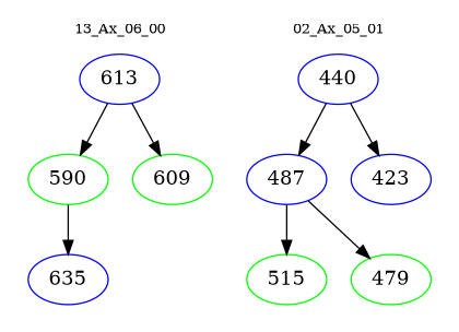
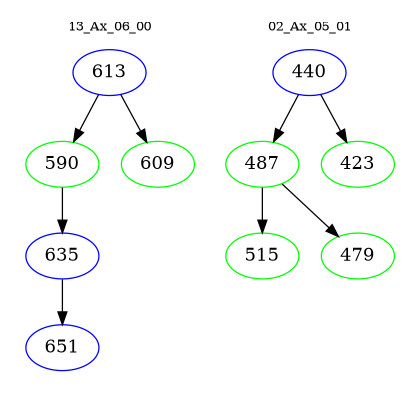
  digraph {
    node [color=blue]
    edge [color=black]
    n1 [label=613]
    n2 [color=green label=590]
    n3 [label=635]
    n4 [color=green label=609]
-   n6 [label=487]
+   n5 [label=651]
+   n6 [color=green label=487]
    n7 [label=440]
    n8 [color=green label=515]
    n9 [color=green label=479]
-   n10 [label=423]
+   n10 [color=green label=423]
    subgraph cluster_1 {
      color=white
      fontsize=10
      label="13_Ax_06_00"
      n1
      n2
      n3
      n4
+     n5
    }
    subgraph cluster_2 {
      color=white
      fontsize=10
      label="02_Ax_05_01"
      n6
      n7
      n8
      n9
      n10
    }
    n1 -> n2
    n1 -> n4
    n2 -> n3
+   n3 -> n5
    n6 -> n8
    n6 -> n9
    n7 -> n6
    n7 -> n10
  }
